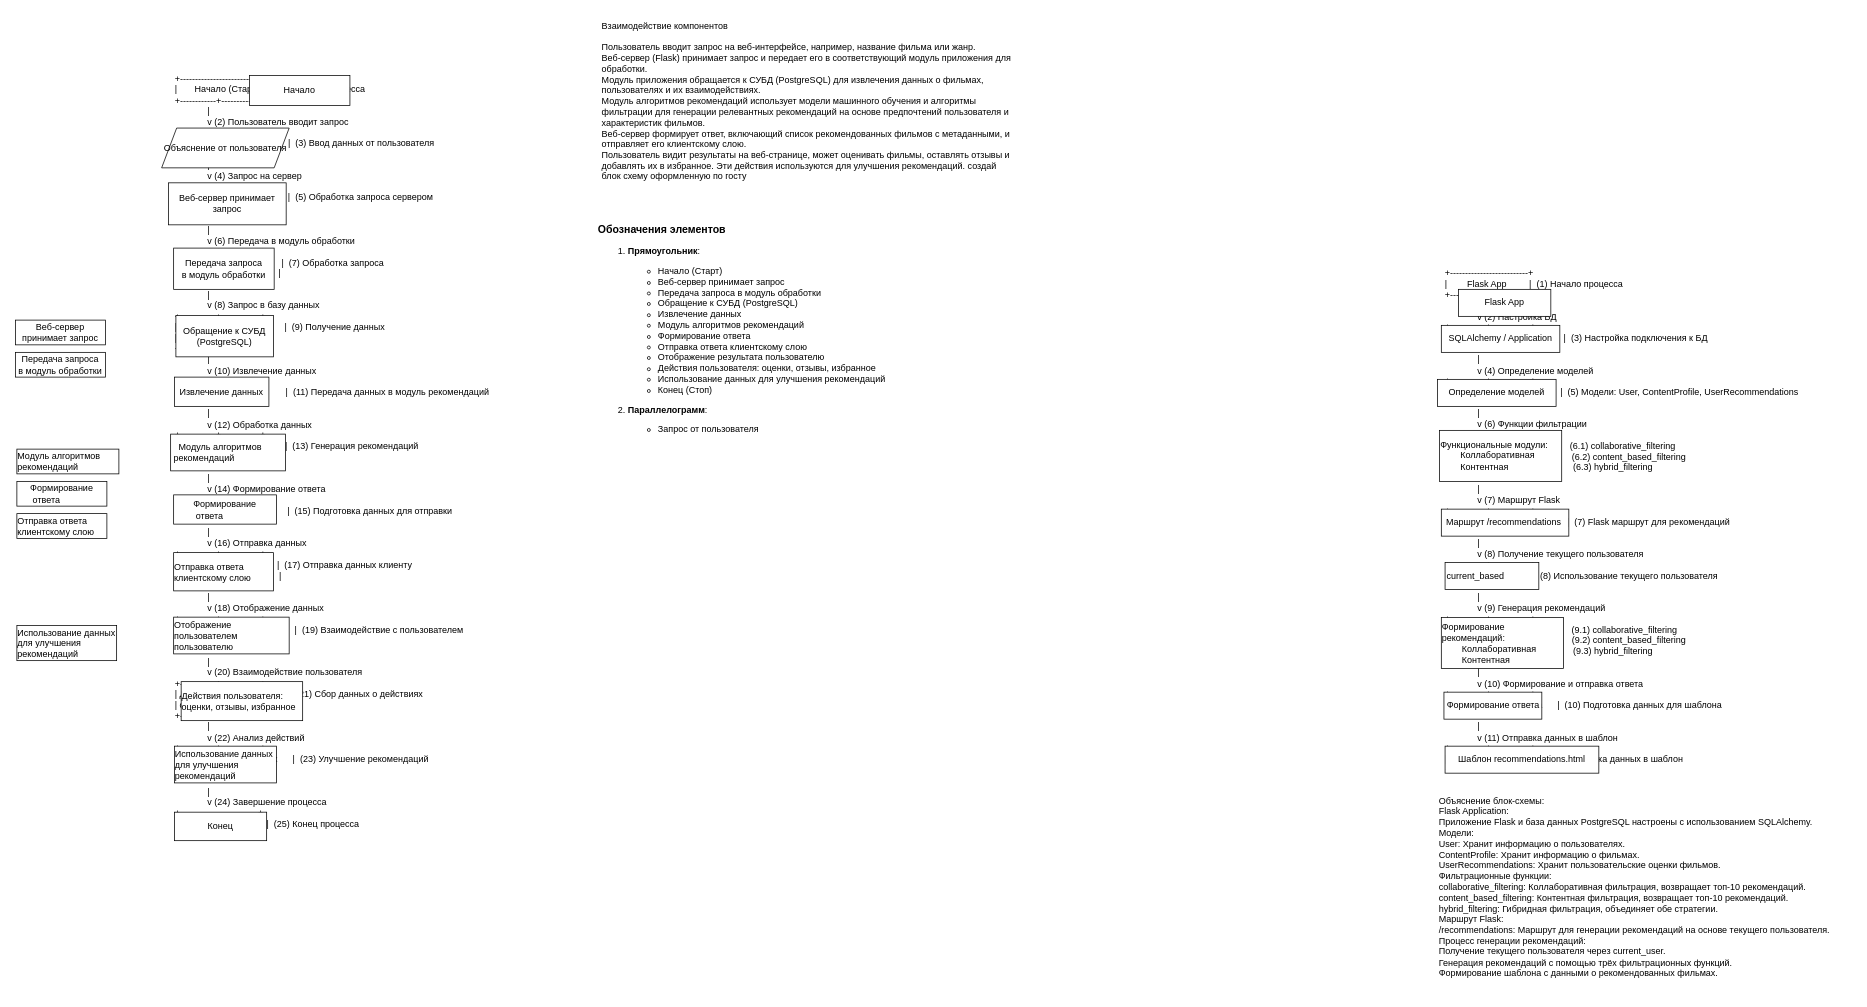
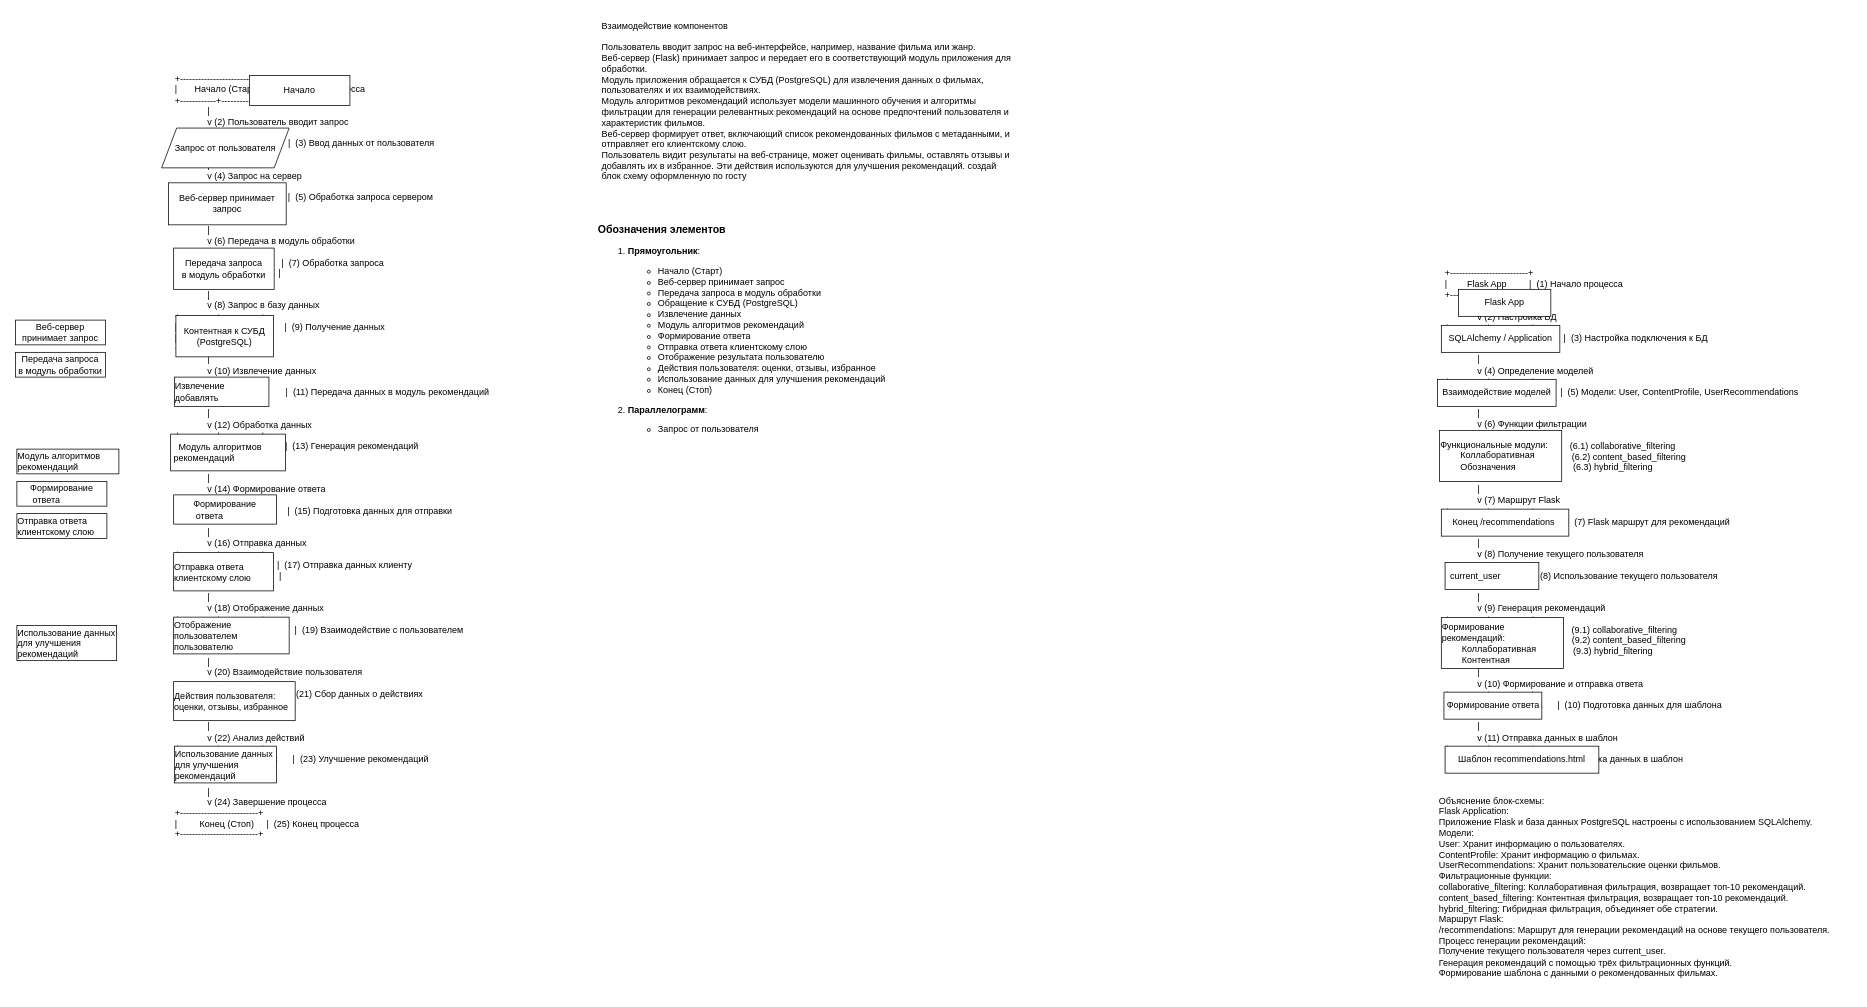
  <mxCell id="0" />
  <mxCell id="1" parent="0" />
  <mxCell id="2" value="Взаимодействие компонентов&#10;&#10;Пользователь вводит запрос на веб-интерфейсе, например, название фильма или жанр.&#10;Веб-сервер (Flask) принимает запрос и передает его в соответствующий модуль приложения для обработки.&#10;Модуль приложения обращается к СУБД (PostgreSQL) для извлечения данных о фильмах, пользователях и их взаимодействиях.&#10;Модуль алгоритмов рекомендаций использует модели машинного обучения и алгоритмы фильтрации для генерации релевантных рекомендаций на основе предпочтений пользователя и характеристик фильмов.&#10;Веб-сервер формирует ответ, включающий список рекомендованных фильмов с метаданными, и отправляет его клиентскому слою.&#10;Пользователь видит результаты на веб-странице, может оценивать фильмы, оставлять отзывы и добавлять их в избранное. Эти действия используются для улучшения рекомендаций. создай блок схему оформленную по госту" style="text;whiteSpace=wrap;html=1;" vertex="1" parent="1"><mxGeometry x="800" y="20" width="550" height="238" as="geometry" /></mxCell>
  <mxCell id="3" value="+--------------------------+&#10;|       Начало (Старт)     |  (1) Начало процесса&#10;+------------+-------------+&#10;             |&#10;             v (2) Пользователь вводит запрос&#10;+------------+-------------+&#10;| Запрос от пользователя   |  (3) Ввод данных от пользователя&#10;+------------+-------------+&#10;             |&#10;             v (4) Запрос на сервер&#10;+------------+-------------+&#10;| Веб-сервер принимает     |  (5) Обработка запроса сервером&#10;| запрос                   |&#10;+------------+-------------+&#10;             |&#10;             v (6) Передача в модуль обработки&#10;+------------+-------------+&#10;| Передача запроса в       |  (7) Обработка запроса&#10;| модуль обработки         |&#10;+------------+-------------+&#10;             |&#10;             v (8) Запрос в базу данных&#10;+------------+-------------+&#10;| Обращение к СУБД         |  (9) Получение данных&#10;| (PostgreSQL)             |&#10;+------------+-------------+&#10;             |&#10;             v (10) Извлечение данных&#10;+------------+-------------+&#10;| Извлечение данных         |  (11) Передача данных в модуль рекомендаций&#10;+------------+-------------+&#10;             |&#10;             v (12) Обработка данных&#10;+------------+-------------+&#10;| Модуль алгоритмов         |  (13) Генерация рекомендаций&#10;| рекомендаций             |&#10;+------------+-------------+&#10;             |&#10;             v (14) Формирование ответа&#10;+------------+-------------+&#10;| Формирование ответа      |  (15) Подготовка данных для отправки&#10;+------------+-------------+&#10;             |&#10;             v (16) Отправка данных&#10;+------------+-------------+&#10;| Отправка ответа           |  (17) Отправка данных клиенту&#10;| клиентскому слою         |&#10;+------------+-------------+&#10;             |&#10;             v (18) Отображение данных&#10;+------------+-------------+&#10;| Отображение результата    |  (19) Взаимодействие с пользователем&#10;| пользователю             |&#10;+------------+-------------+&#10;             |&#10;             v (20) Взаимодействие пользователя&#10;+------------+-------------+&#10;| Действия пользователя:   |  (21) Сбор данных о действиях&#10;| оценки, отзывы, избранное|&#10;+------------+-------------+&#10;             |&#10;             v (22) Анализ действий&#10;+------------+-------------+&#10;| Использование данных      |  (23) Улучшение рекомендаций&#10;| для улучшения рек&#10;+------------+-------------+&#10;             |&#10;             v (24) Завершение процесса&#10;+--------------------------+&#10;|         Конец (Стоп)     |  (25) Конец процесса&#10;+--------------------------+" style="text;whiteSpace=wrap;" vertex="1" parent="1"><mxGeometry x="231" y="91" width="447" height="1044" as="geometry" /></mxCell>
  <mxCell id="4" value="&lt;h3&gt;Обозначения элементов&lt;/h3&gt;&lt;ol&gt;&lt;li&gt;&lt;p&gt;&lt;strong&gt;Прямоугольник&lt;/strong&gt;:&lt;/p&gt;&lt;ul&gt;&lt;li&gt;Начало (Старт)&lt;/li&gt;&lt;li&gt;Веб-сервер принимает запрос&lt;/li&gt;&lt;li&gt;Передача запроса в модуль обработки&lt;/li&gt;&lt;li&gt;Обращение к СУБД (PostgreSQL)&lt;/li&gt;&lt;li&gt;Извлечение данных&lt;/li&gt;&lt;li&gt;Модуль алгоритмов рекомендаций&lt;/li&gt;&lt;li&gt;Формирование ответа&lt;/li&gt;&lt;li&gt;Отправка ответа клиентскому слою&lt;/li&gt;&lt;li&gt;Отображение результата пользователю&lt;/li&gt;&lt;li&gt;Действия пользователя: оценки, отзывы, избранное&lt;/li&gt;&lt;li&gt;Использование данных для улучшения рекомендаций&lt;/li&gt;&lt;li&gt;Конец (Стоп)&lt;/li&gt;&lt;/ul&gt;&lt;/li&gt;&lt;li&gt;&lt;p&gt;&lt;strong&gt;Параллелограмм&lt;/strong&gt;:&lt;/p&gt;&lt;ul&gt;&lt;li&gt;Запрос от пользователя&lt;/li&gt;&lt;/ul&gt;&lt;/li&gt;&lt;/ol&gt;" style="text;whiteSpace=wrap;html=1;" vertex="1" parent="1"><mxGeometry x="795.001" y="276" width="411" height="331" as="geometry" /></mxCell>
  <mxCell id="5" value="+--------------------------+&#10;|        Flask App         |  (1) Начало процесса&#10;+------------+-------------+&#10;             |&#10;             v (2) Настройка БД&#10;+------------+-------------+&#10;| SQLAlchemy / PostgreSQL  |  (3) Настройка подключения к БД&#10;+------------+-------------+&#10;             |&#10;             v (4) Определение моделей&#10;+------------+-------------+&#10;| Определение моделей      |  (5) Модели: User, ContentProfile, UserRecommendations&#10;+------------+-------------+&#10;             |&#10;             v (6) Функции фильтрации&#10;+------------+-------------+&#10;| Функциональные модули      (6.1) collaborative_filtering&#10;| - Коллаборативная        |        (6.2) content_based_filtering&#10;| - Контентная             |              (6.3) hybrid_filtering&#10;+------------+-------------+&#10;             |&#10;             v (7) Маршрут Flask&#10;+------------+-------------+&#10;| Маршрут /recommendations |  (7) Flask маршрут для рекомендаций&#10;+------------+-------------+&#10;             |&#10;             v (8) Получение текущего пользователя&#10;+------------+-------------+&#10;| current_user             |  (8) Использование текущего пользователя&#10;+------------+-------------+&#10;             |&#10;             v (9) Генерация рекомендаций&#10;+------------+-------------+&#10;| Генерация                               (9.1) collaborative_filtering&#10;| - Коллаборативная        |        (9.2) content_based_filtering&#10;| - Контентная             |              (9.3) hybrid_filtering&#10;+------------+-------------+&#10;             |&#10;             v (10) Формирование и отправка ответа&#10;+------------+-------------+&#10;| Формирование ответа      |  (10) Подготовка данных для шаблона&#10;+------------+-------------+&#10;             |&#10;             v (11) Отправка данных в шаблон&#10;+------------+-------------+&#10;|  |                                      (11) Отправка данных в шаблон&#10;+------------+-------------+" style="text;whiteSpace=wrap;" vertex="1" parent="1"><mxGeometry x="1923.997" y="350" width="499" height="699" as="geometry" /></mxCell>
  <mxCell id="6" value="Объяснение блок-схемы:&#10;Flask Application:&#10;Приложение Flask и база данных PostgreSQL настроены с использованием SQLAlchemy.&#10;Модели:&#10;User: Хранит информацию о пользователях.&#10;ContentProfile: Хранит информацию о фильмах.&#10;UserRecommendations: Хранит пользовательские оценки фильмов.&#10;Фильтрационные функции:&#10;collaborative_filtering: Коллаборативная фильтрация, возвращает топ-10 рекомендаций.&#10;content_based_filtering: Контентная фильтрация, возвращает топ-10 рекомендаций.&#10;hybrid_filtering: Гибридная фильтрация, объединяет обе стратегии.&#10;Маршрут Flask:&#10;/recommendations: Маршрут для генерации рекомендаций на основе текущего пользователя.&#10;Процесс генерации рекомендаций:&#10;Получение текущего пользователя через current_user.&#10;Генерация рекомендаций с помощью трёх фильтрационных функций.&#10;Формирование шаблона с данными о рекомендованных фильмах." style="text;whiteSpace=wrap;" vertex="1" parent="1"><mxGeometry x="1916.001" y="1052.996" width="550" height="267" as="geometry" /></mxCell>
  <mxCell id="7" value="Начало" style="rounded=0;whiteSpace=wrap;html=1;" vertex="1" parent="1"><mxGeometry x="332" y="100" width="134" height="40" as="geometry" /></mxCell>
  <mxCell id="8" value="&lt;div style=&quot;text-align: left;&quot;&gt;&lt;span style=&quot;background-color: initial;&quot;&gt;Flask App&lt;/span&gt;&lt;/div&gt;" style="rounded=0;whiteSpace=wrap;html=1;" vertex="1" parent="1"><mxGeometry x="1944" y="385" width="123" height="36" as="geometry" /></mxCell>
  <mxCell id="9" value="&lt;span style=&quot;text-align: left;&quot;&gt;Веб-сервер принимает запрос&lt;/span&gt;" style="rounded=0;whiteSpace=wrap;html=1;" vertex="1" parent="1"><mxGeometry x="20" y="426" width="120" height="33" as="geometry" /></mxCell>
  <mxCell id="10" value="&lt;span style=&quot;text-align: left;&quot;&gt;Передача запроса в&lt;/span&gt;&lt;span style=&quot;text-align: left;&quot;&gt;&amp;nbsp;модуль обработки&lt;/span&gt;" style="rounded=0;whiteSpace=wrap;html=1;" vertex="1" parent="1"><mxGeometry x="20" y="469" width="120" height="33" as="geometry" /></mxCell>
- <mxCell id="11" value="&lt;span style=&quot;text-align: left;&quot;&gt;Обращение к СУБД (PostgreSQL)&lt;/span&gt;" style="rounded=0;whiteSpace=wrap;html=1;" vertex="1" parent="1"><mxGeometry x="234" y="420" width="130" height="55" as="geometry" /></mxCell>
- <mxCell id="12" value="&lt;div style=&quot;text-align: left;&quot;&gt;Извлечение данных&lt;/div&gt;" style="rounded=0;whiteSpace=wrap;html=1;" vertex="1" parent="1"><mxGeometry x="232" y="502" width="126" height="39" as="geometry" /></mxCell>
+ <mxCell id="11" value="&lt;span style=&quot;text-align: left;&quot;&gt;Контентная к СУБД (PostgreSQL)&lt;/span&gt;" style="rounded=0;whiteSpace=wrap;html=1;" vertex="1" parent="1"><mxGeometry x="234" y="420" width="130" height="55" as="geometry" /></mxCell>
+ <mxCell id="12" value="&lt;div style=&quot;text-align: left;&quot;&gt;Извлечение добавлять&lt;/div&gt;" style="rounded=0;whiteSpace=wrap;html=1;" vertex="1" parent="1"><mxGeometry x="232" y="502" width="126" height="39" as="geometry" /></mxCell>
  <mxCell id="13" value="&lt;div style=&quot;text-align: left;&quot;&gt;&lt;span style=&quot;background-color: initial;&quot;&gt;Модуль алгоритмов рекомендаций&lt;/span&gt;&lt;/div&gt;" style="rounded=0;whiteSpace=wrap;html=1;" vertex="1" parent="1"><mxGeometry x="22" y="598" width="136" height="33" as="geometry" /></mxCell>
  <mxCell id="14" value="&lt;div style=&quot;text-align: left;&quot;&gt;&lt;span style=&quot;background-color: initial;&quot;&gt;Формирование&lt;/span&gt;&lt;/div&gt;&lt;div style=&quot;text-align: left;&quot;&gt;&lt;span style=&quot;background-color: initial;&quot;&gt;&amp;nbsp;ответа&lt;/span&gt;&lt;/div&gt;" style="rounded=0;whiteSpace=wrap;html=1;" vertex="1" parent="1"><mxGeometry x="22" y="641" width="120" height="33" as="geometry" /></mxCell>
  <mxCell id="15" value="&lt;div style=&quot;text-align: left;&quot;&gt;Отправка ответа клиентскому слою&lt;/div&gt;" style="rounded=0;whiteSpace=wrap;html=1;" vertex="1" parent="1"><mxGeometry x="22" y="684" width="120" height="33" as="geometry" /></mxCell>
  <mxCell id="16" value="&lt;div style=&quot;text-align: left;&quot;&gt;Отображение пользователем пользователю&lt;/div&gt;" style="rounded=0;whiteSpace=wrap;html=1;" vertex="1" parent="1"><mxGeometry x="231" y="822" width="154" height="49" as="geometry" /></mxCell>
- <mxCell id="17" value="&lt;div style=&quot;text-align: left;&quot;&gt;Действия пользователя: оценки, отзывы, избранное&lt;/div&gt;" style="rounded=0;whiteSpace=wrap;html=1;" vertex="1" parent="1"><mxGeometry x="241" y="908" width="162" height="52" as="geometry" /></mxCell>
+ <mxCell id="17" value="&lt;div style=&quot;text-align: left;&quot;&gt;Действия пользователя: оценки, отзывы, избранное&lt;/div&gt;" style="rounded=0;whiteSpace=wrap;html=1;" vertex="1" parent="1"><mxGeometry x="231" y="908" width="162" height="52" as="geometry" /></mxCell>
  <mxCell id="18" value="&lt;div style=&quot;text-align: left;&quot;&gt;Использование данных для улучшения рекомендаций&lt;/div&gt;" style="rounded=0;whiteSpace=wrap;html=1;" vertex="1" parent="1"><mxGeometry x="22" y="833" width="133" height="47" as="geometry" /></mxCell>
  <mxCell id="19" value="&lt;div style=&quot;text-align: left;&quot;&gt;Использование данных для улучшения рекомендаций&lt;/div&gt;" style="rounded=0;whiteSpace=wrap;html=1;" vertex="1" parent="1"><mxGeometry x="232" y="994" width="136" height="49" as="geometry" /></mxCell>
- <mxCell id="20" value="&lt;div style=&quot;text-align: left;&quot;&gt;Конец&lt;/div&gt;" style="rounded=0;whiteSpace=wrap;html=1;" vertex="1" parent="1"><mxGeometry x="232" y="1082" width="123" height="38" as="geometry" /></mxCell>
  <mxCell id="21" value="&lt;div style=&quot;text-align: left;&quot;&gt;Отправка ответа клиентскому слою&lt;/div&gt;" style="rounded=0;whiteSpace=wrap;html=1;" vertex="1" parent="1"><mxGeometry x="231" y="736" width="133" height="51" as="geometry" /></mxCell>
  <mxCell id="22" value="&lt;div style=&quot;text-align: left;&quot;&gt;&lt;span style=&quot;background-color: initial;&quot;&gt;Формирование&lt;/span&gt;&lt;/div&gt;&lt;div style=&quot;text-align: left;&quot;&gt;&lt;span style=&quot;background-color: initial;&quot;&gt;&amp;nbsp;ответа&lt;/span&gt;&lt;/div&gt;" style="rounded=0;whiteSpace=wrap;html=1;" vertex="1" parent="1"><mxGeometry x="231" y="659" width="137" height="39" as="geometry" /></mxCell>
  <mxCell id="23" value="&lt;div style=&quot;text-align: left;&quot;&gt;&lt;span style=&quot;background-color: initial;&quot;&gt;&amp;nbsp; &amp;nbsp;Модуль алгоритмов&amp;nbsp; &amp;nbsp; &amp;nbsp; &amp;nbsp;рекомендаций&lt;/span&gt;&lt;/div&gt;" style="rounded=0;whiteSpace=wrap;html=1;" vertex="1" parent="1"><mxGeometry x="227" y="578" width="153" height="49" as="geometry" /></mxCell>
  <mxCell id="24" value="&lt;span style=&quot;text-align: left;&quot;&gt;Передача запроса в&lt;/span&gt;&lt;span style=&quot;text-align: left;&quot;&gt;&amp;nbsp;модуль обработки&lt;/span&gt;" style="rounded=0;whiteSpace=wrap;html=1;" vertex="1" parent="1"><mxGeometry x="231" y="330" width="134" height="55" as="geometry" /></mxCell>
  <mxCell id="25" value="&lt;span style=&quot;text-align: left;&quot;&gt;Веб-сервер принимает запрос&lt;/span&gt;" style="rounded=0;whiteSpace=wrap;html=1;" vertex="1" parent="1"><mxGeometry x="224" y="243" width="157" height="56" as="geometry" /></mxCell>
- <mxCell id="26" value="&lt;span style=&quot;text-align: left;&quot;&gt;Объяснение от пользователя&lt;/span&gt;" style="shape=parallelogram;perimeter=parallelogramPerimeter;whiteSpace=wrap;html=1;fixedSize=1;" vertex="1" parent="1"><mxGeometry x="215" y="170" width="170" height="53" as="geometry" /></mxCell>
+ <mxCell id="26" value="&lt;span style=&quot;text-align: left;&quot;&gt;Запрос от пользователя&lt;/span&gt;" style="shape=parallelogram;perimeter=parallelogramPerimeter;whiteSpace=wrap;html=1;fixedSize=1;" vertex="1" parent="1"><mxGeometry x="215" y="170" width="170" height="53" as="geometry" /></mxCell>
  <mxCell id="27" value="&lt;div style=&quot;text-align: left;&quot;&gt;SQLAlchemy / Application&lt;br&gt;&lt;/div&gt;" style="rounded=0;whiteSpace=wrap;html=1;" vertex="1" parent="1"><mxGeometry x="1921" y="433" width="158" height="36" as="geometry" /></mxCell>
- <mxCell id="28" value="&lt;div style=&quot;text-align: left;&quot;&gt;Определение моделей&lt;/div&gt;" style="rounded=0;whiteSpace=wrap;html=1;" vertex="1" parent="1"><mxGeometry x="1916" y="505" width="158" height="36" as="geometry" /></mxCell>
- <mxCell id="29" value="&lt;div style=&quot;text-align: left;&quot;&gt;Функциональные модули:&amp;nbsp; &amp;nbsp;&lt;span style=&quot;white-space: pre;&quot;&gt;&#09;&lt;/span&gt;Коллаборативная&amp;nbsp; &amp;nbsp; &amp;nbsp; &amp;nbsp;&amp;nbsp;&lt;span style=&quot;white-space: pre;&quot;&gt;&#09;&lt;/span&gt;Контентная&amp;nbsp;&amp;nbsp;&lt;br&gt;&lt;/div&gt;" style="rounded=0;whiteSpace=wrap;html=1;" vertex="1" parent="1"><mxGeometry x="1918.5" y="573" width="163" height="68" as="geometry" /></mxCell>
- <mxCell id="30" value="&lt;div style=&quot;text-align: left;&quot;&gt;Маршрут /recommendations&amp;nbsp;&lt;br&gt;&lt;/div&gt;" style="rounded=0;whiteSpace=wrap;html=1;" vertex="1" parent="1"><mxGeometry x="1921" y="678" width="170" height="36" as="geometry" /></mxCell>
- <mxCell id="31" value="&lt;div style=&quot;text-align: left;&quot;&gt;current_based&amp;nbsp; &amp;nbsp; &amp;nbsp; &amp;nbsp; &amp;nbsp; &amp;nbsp; &amp;nbsp;&lt;br&gt;&lt;/div&gt;" style="rounded=0;whiteSpace=wrap;html=1;" vertex="1" parent="1"><mxGeometry x="1926" y="749" width="125" height="36" as="geometry" /></mxCell>
+ <mxCell id="28" value="&lt;div style=&quot;text-align: left;&quot;&gt;Взаимодействие моделей&lt;/div&gt;" style="rounded=0;whiteSpace=wrap;html=1;" vertex="1" parent="1"><mxGeometry x="1916" y="505" width="158" height="36" as="geometry" /></mxCell>
+ <mxCell id="29" value="&lt;div style=&quot;text-align: left;&quot;&gt;Функциональные модули:&amp;nbsp; &amp;nbsp;&lt;span style=&quot;white-space: pre;&quot;&gt;&#09;&lt;/span&gt;Коллаборативная&amp;nbsp; &amp;nbsp; &amp;nbsp; &amp;nbsp;&amp;nbsp;&lt;span style=&quot;white-space: pre;&quot;&gt;&#09;&lt;/span&gt;Обозначения&amp;nbsp;&amp;nbsp;&lt;br&gt;&lt;/div&gt;" style="rounded=0;whiteSpace=wrap;html=1;" vertex="1" parent="1"><mxGeometry x="1918.5" y="573" width="163" height="68" as="geometry" /></mxCell>
+ <mxCell id="30" value="&lt;div style=&quot;text-align: left;&quot;&gt;Конец /recommendations&amp;nbsp;&lt;br&gt;&lt;/div&gt;" style="rounded=0;whiteSpace=wrap;html=1;" vertex="1" parent="1"><mxGeometry x="1921" y="678" width="170" height="36" as="geometry" /></mxCell>
+ <mxCell id="31" value="&lt;div style=&quot;text-align: left;&quot;&gt;current_user&amp;nbsp; &amp;nbsp; &amp;nbsp; &amp;nbsp; &amp;nbsp; &amp;nbsp; &amp;nbsp;&lt;br&gt;&lt;/div&gt;" style="rounded=0;whiteSpace=wrap;html=1;" vertex="1" parent="1"><mxGeometry x="1926" y="749" width="125" height="36" as="geometry" /></mxCell>
  <mxCell id="32" value="&lt;div style=&quot;text-align: left;&quot;&gt;Формирование рекомендаций:&amp;nbsp; &amp;nbsp;&lt;span style=&quot;white-space: pre;&quot;&gt;&#09;&lt;/span&gt;Коллаборативная&amp;nbsp; &amp;nbsp; &amp;nbsp; &amp;nbsp;&amp;nbsp;&lt;span style=&quot;white-space: pre;&quot;&gt;&#09;&lt;/span&gt;Контентная&amp;nbsp;&amp;nbsp;&lt;br&gt;&lt;/div&gt;" style="rounded=0;whiteSpace=wrap;html=1;" vertex="1" parent="1"><mxGeometry x="1921" y="822.5" width="163" height="68" as="geometry" /></mxCell>
  <mxCell id="33" value="&lt;div style=&quot;text-align: left;&quot;&gt;Формирование ответа&lt;br&gt;&lt;/div&gt;" style="rounded=0;whiteSpace=wrap;html=1;" vertex="1" parent="1"><mxGeometry x="1924.5" y="922" width="130.5" height="36" as="geometry" /></mxCell>
  <mxCell id="34" value="&lt;div style=&quot;text-align: left;&quot;&gt;Шаблон recommendations.html&lt;br&gt;&lt;/div&gt;" style="rounded=0;whiteSpace=wrap;html=1;" vertex="1" parent="1"><mxGeometry x="1926" y="994" width="205" height="36" as="geometry" /></mxCell>
